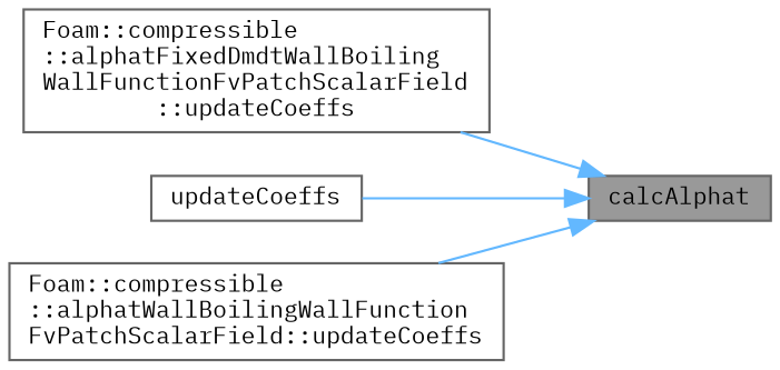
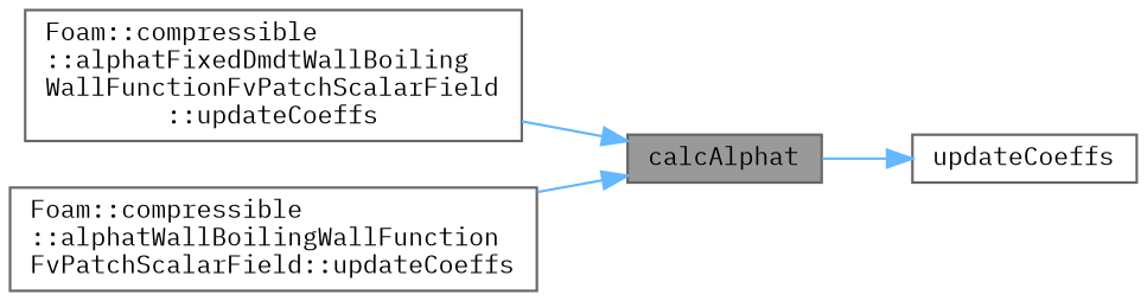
  digraph {
    rankdir=RL
    fontname="IBM Plex Mono"
    node [color=grey40 fillcolor=white fontname="IBM Plex Mono" fontsize=10 shape=box style=filled]
    edge [color=steelblue1 dir=back fontname="IBM Plex Mono" fontsize=10 labelfontname=Helvetica labelfontsize=10 style=solid]
    n1 [color=gray40 fillcolor=grey60 fontcolor=black height=0.2 label=calcAlphat width=0.4]
    n2 [height=0.2 label="Foam::compressible\l::alphatFixedDmdtWallBoiling\lWallFunctionFvPatchScalarField\l::updateCoeffs" width=0.4]
    n3 [height=0.2 label=updateCoeffs width=0.4]
    n4 [height=0.2 label="Foam::compressible\l::alphatWallBoilingWallFunction\lFvPatchScalarField::updateCoeffs" width=0.4]
    n1 -> n2
-   n1 -> n3
+   n3 -> n1
    n1 -> n4
  }
